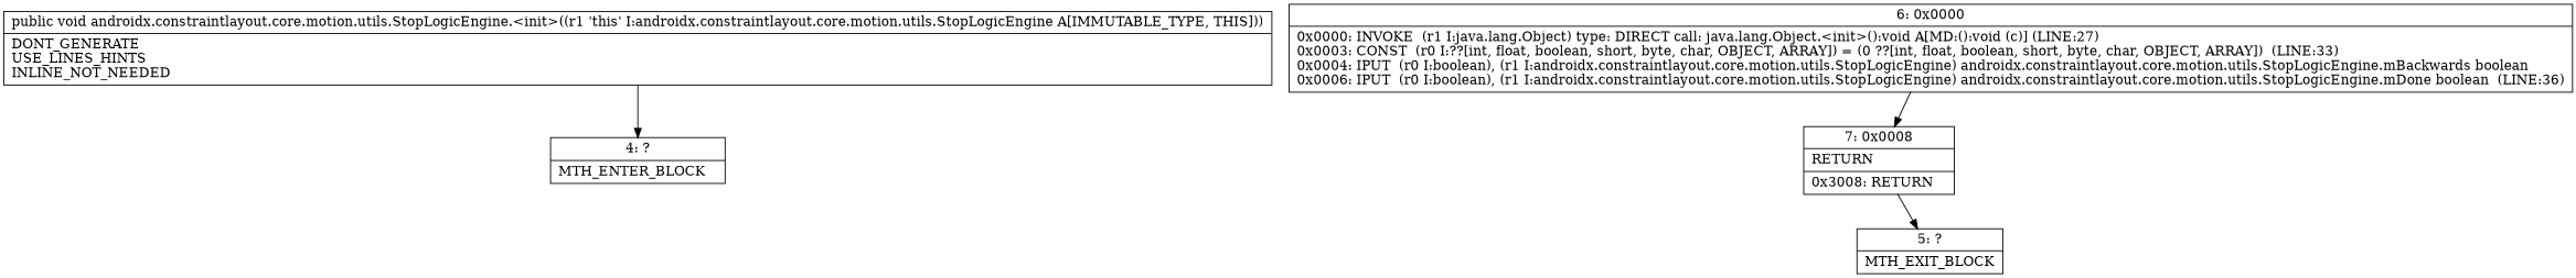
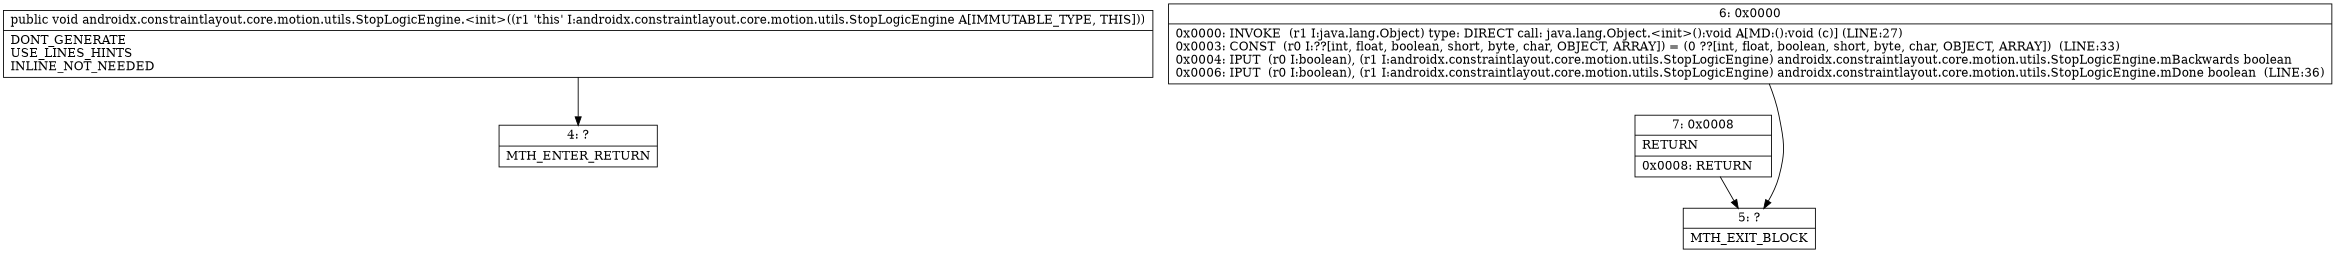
  digraph {
    node [shape=record]
-   n1 [label="{4\:\ ?|MTH_ENTER_BLOCK\l}"]
+   n1 [label="{4\:\ ?|MTH_ENTER_RETURN\l}"]
    n2 [label="{6\:\ 0x0000|0x0000: INVOKE  (r1 I:java.lang.Object) type: DIRECT call: java.lang.Object.\<init\>():void A[MD:():void (c)] (LINE:27)\l0x0003: CONST  (r0 I:??[int, float, boolean, short, byte, char, OBJECT, ARRAY]) = (0 ??[int, float, boolean, short, byte, char, OBJECT, ARRAY])  (LINE:33)\l0x0004: IPUT  (r0 I:boolean), (r1 I:androidx.constraintlayout.core.motion.utils.StopLogicEngine) androidx.constraintlayout.core.motion.utils.StopLogicEngine.mBackwards boolean \l0x0006: IPUT  (r0 I:boolean), (r1 I:androidx.constraintlayout.core.motion.utils.StopLogicEngine) androidx.constraintlayout.core.motion.utils.StopLogicEngine.mDone boolean  (LINE:36)\l}"]
-   n3 [label="{7\:\ 0x0008|RETURN\l|0x3008: RETURN   \l}"]
+   n3 [label="{7\:\ 0x0008|RETURN\l|0x0008: RETURN   \l}"]
    n4 [label="{5\:\ ?|MTH_EXIT_BLOCK\l}"]
    n5 [label="{public void androidx.constraintlayout.core.motion.utils.StopLogicEngine.\<init\>((r1 'this' I:androidx.constraintlayout.core.motion.utils.StopLogicEngine A[IMMUTABLE_TYPE, THIS]))  | DONT_GENERATE\lUSE_LINES_HINTS\lINLINE_NOT_NEEDED\l}"]
-   n2 -> n3
+   n2 -> n4
    n3 -> n4
    n5 -> n1
  }
